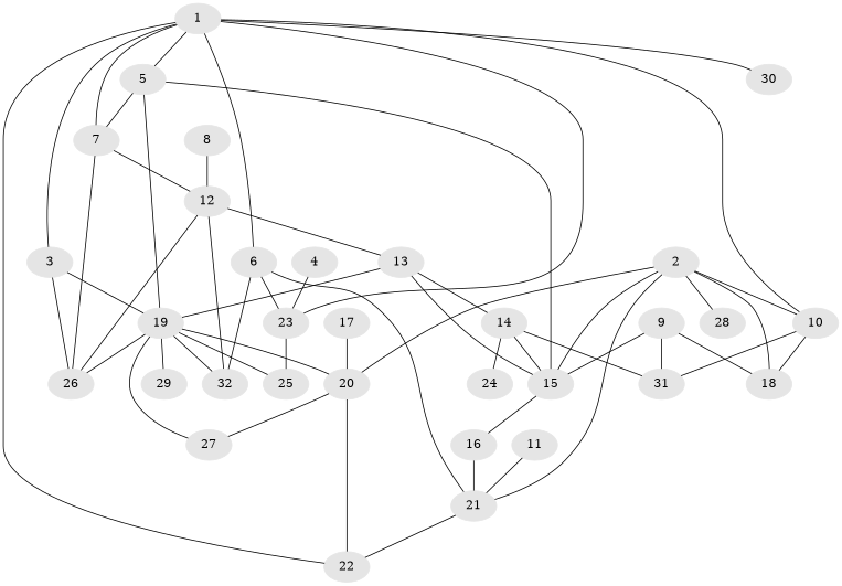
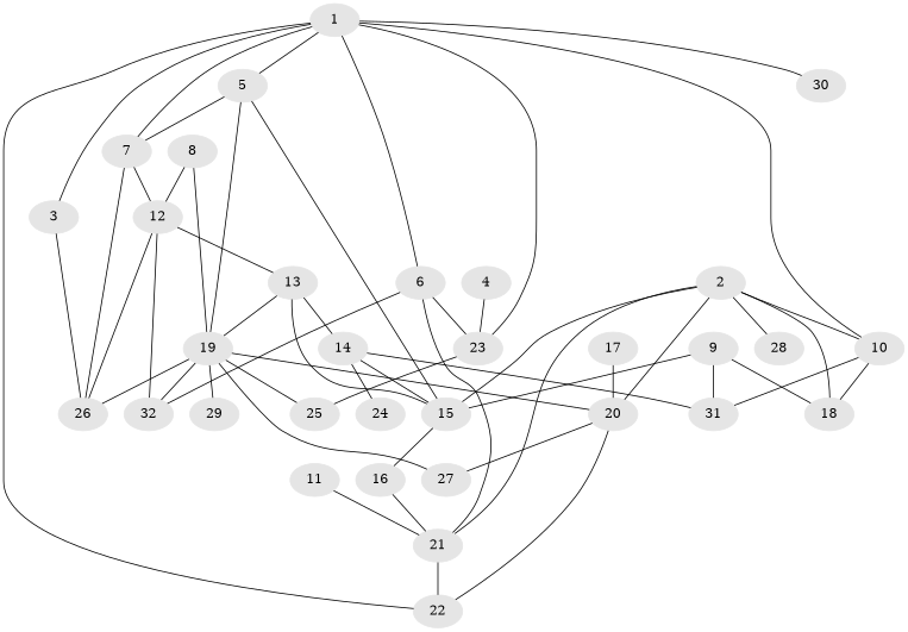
  graph {
    node [color=gray90 style=filled]
    edge [weight=1.0]
    1
    3
    5
    6
    7
    10
    22
    23
    30
    26
    15
    19
    21
    32
    12
    18
    31
    25
    2
    20
    28
    16
    27
    4
    29
    13
    8
    9
    11
    14
    24
    17
    1 -- 3
    1 -- 5
    1 -- 6
    1 -- 7
    1 -- 10
    1 -- 22
    1 -- 23
    1 -- 30
    3 -- 26
    5 -- 7
    5 -- 15
    5 -- 19 [weight=2.0]
    6 -- 23
    6 -- 21
    6 -- 32
    7 -- 26
    7 -- 12
    10 -- 18
    10 -- 31
    23 -- 25
    15 -- 16
    19 -- 26
    19 -- 32
    19 -- 25
    19 -- 20
    19 -- 27
    19 -- 29
    21 -- 22
    12 -- 26
    12 -- 32 [weight=2.0]
    12 -- 13
    2 -- 10 [weight=2.0]
    2 -- 15
    2 -- 21
    2 -- 18
    2 -- 20
    2 -- 28
    20 -- 22
    20 -- 27
    16 -- 21
    4 -- 23
    13 -- 15
    13 -- 19
    13 -- 14
-   3 -- 19
+   8 -- 19
    8 -- 12
    9 -- 15
    9 -- 18
    9 -- 31
    11 -- 21
    14 -- 15
    14 -- 31
    14 -- 24
    17 -- 20
  }
